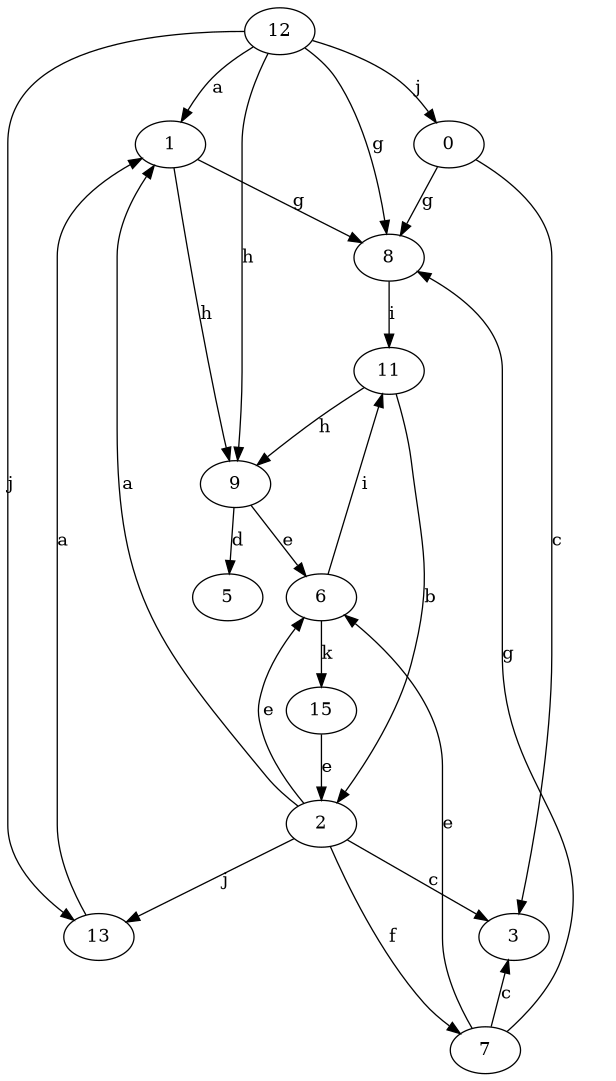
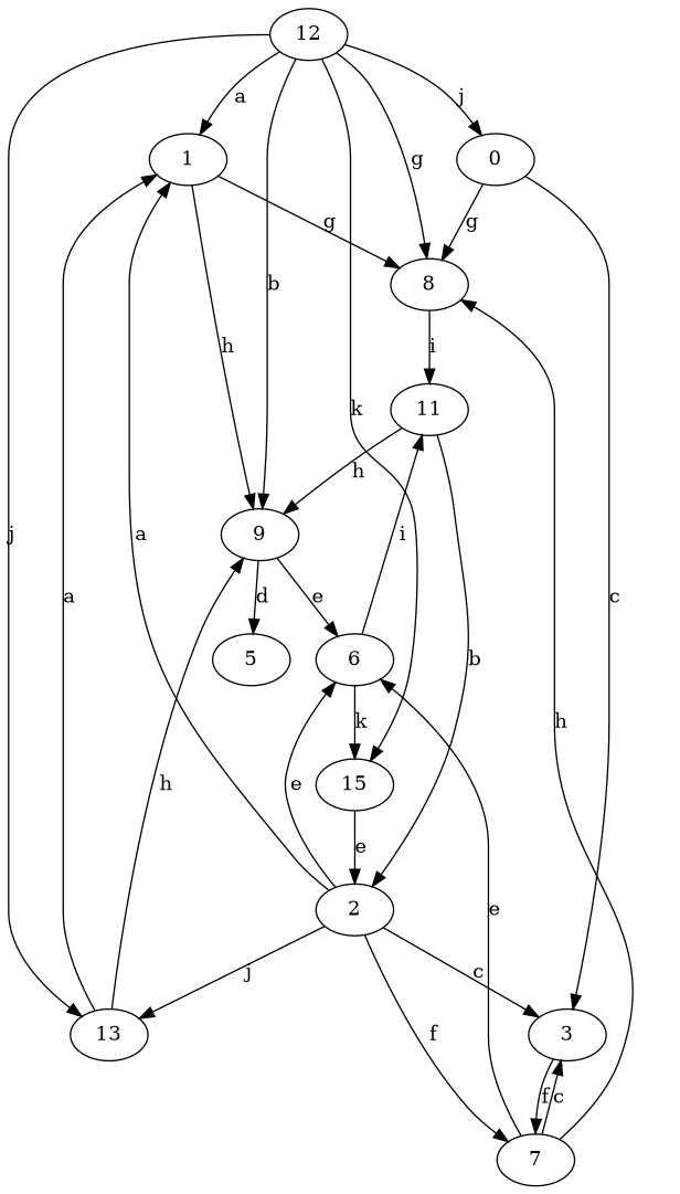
  strict digraph {
    1
    8
    9
    11
    6
    5
    2
    7
    13
    3
    15
    12
    0
    1 -> 8 [label=g]
    1 -> 9 [label=h]
    8 -> 11 [label=i]
    9 -> 6 [label=e]
    9 -> 5 [label=d]
    11 -> 9 [label=h]
    11 -> 2 [label=b]
    6 -> 11 [label=i]
    6 -> 15 [label=k]
    2 -> 1 [label=a]
    2 -> 6 [label=e]
    2 -> 7 [label=f]
    2 -> 13 [label=j]
    2 -> 3 [label=c]
-   7 -> 8 [label=g]
+   7 -> 8 [label=h]
    7 -> 6 [label=e]
    7 -> 3 [label=c]
    13 -> 1 [label=a]
+   13 -> 9 [label=h]
+   3 -> 7 [label=f]
    15 -> 2 [label=e]
    12 -> 1 [label=a]
    12 -> 8 [label=g]
-   12 -> 9 [label=h]
+   12 -> 9 [label=b]
    12 -> 13 [label=j]
+   12 -> 15 [label=k]
    12 -> 0 [label=j]
    0 -> 8 [label=g]
    0 -> 3 [label=c]
  }
